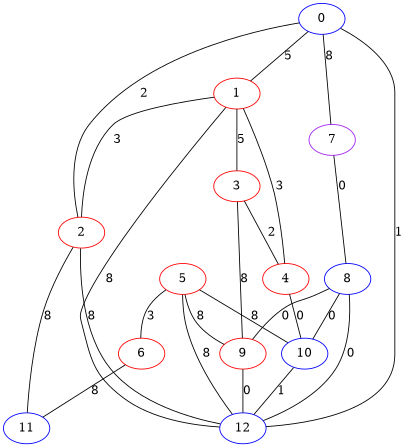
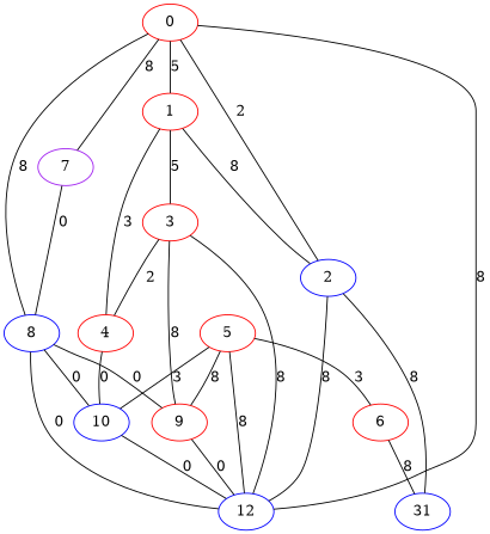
  graph {
    node [color=red weight=1]
-   0 [color=blue]
+   0
    1
-   2
+   2 [color=blue]
    7 [color=purple weight=4]
    8 [color=blue weight=3]
    12 [color=blue weight=3]
    3
    4
-   11 [color=blue weight=3]
+   11 [color=blue weight=3 label=31]
    9 [weight=3]
    10 [color=blue weight=3]
    5
    6
    0 -- 1 [label=5]
    0 -- 2 [label=2]
    0 -- 7 [label=8]
-   0 -- 12 [label=1]
-   1 -- 2 [label=3]
-   1 -- 12 [label=8]
+   0 -- 8 [label=8]
+   0 -- 12 [label=8]
+   1 -- 2 [label=8]
+   3 -- 12 [label=8]
    1 -- 3 [label=5]
    1 -- 4 [label=3]
    2 -- 12 [label=8]
    2 -- 11 [label=8]
    7 -- 8 [label=0]
    8 -- 12 [label=0]
    8 -- 9 [label=0]
    8 -- 10 [label=0]
    3 -- 4 [label=2]
    3 -- 9 [label=8]
    4 -- 10 [label=0]
    9 -- 12 [label=0]
-   10 -- 12 [label=1]
+   10 -- 12 [label=0]
    5 -- 12 [label=8]
    5 -- 9 [label=8]
-   5 -- 10 [label=8]
+   5 -- 10 [label=3]
    5 -- 6 [label=3]
    6 -- 11 [label=8]
  }
